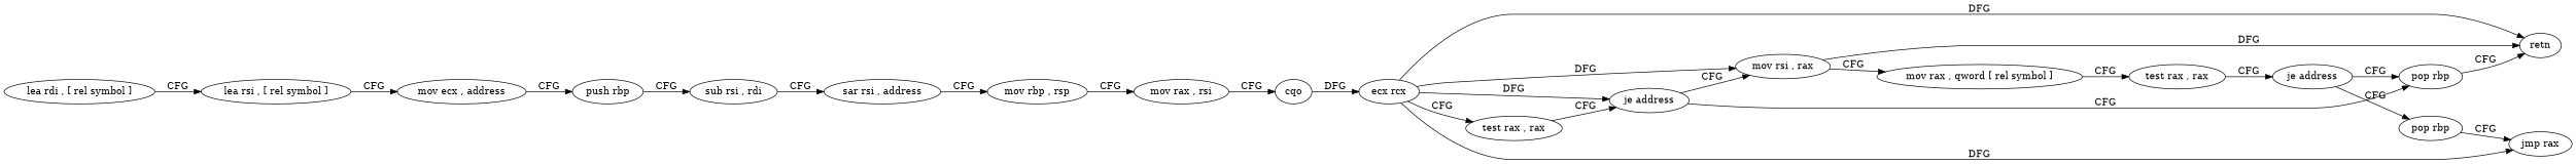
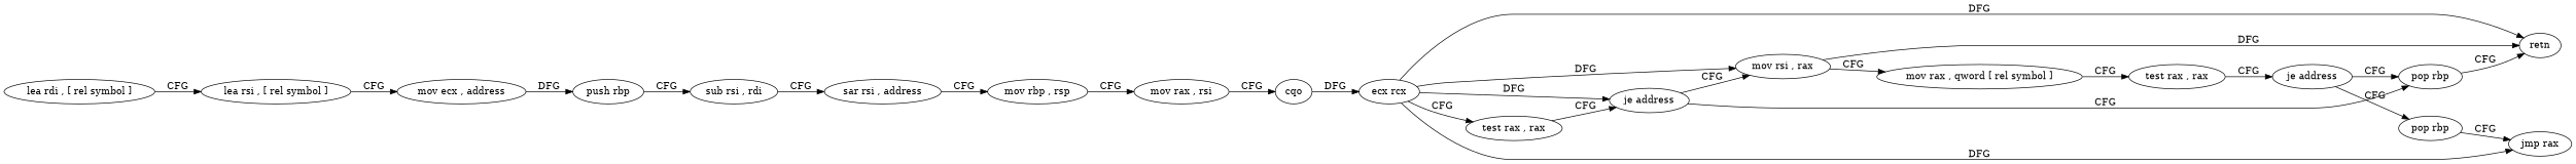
  digraph {
    rankdir=LR
    n1 [label="lea rdi , [ rel symbol ]"]
    n2 [label="lea rsi , [ rel symbol ]"]
    n3 [label="mov ecx , address"]
    n4 [label="push rbp"]
    n5 [label="sub rsi , rdi"]
    n6 [label="sar rsi , address"]
    n7 [label="mov rbp , rsp"]
    n8 [label="mov rax , rsi"]
    n9 [label=cqo]
    n10 [label="ecx rcx"]
    n11 [label="test rax , rax"]
    n12 [label="je address"]
    n13 [label="mov rsi , rax"]
    n14 [label=retn]
    n15 [label="jmp rax"]
    n16 [label="pop rbp"]
    n17 [label="mov rax , qword [ rel symbol ]"]
    n18 [label="test rax , rax"]
    n19 [label="je address"]
    n20 [label="pop rbp"]
    n1 -> n2 [label=CFG]
    n2 -> n3 [label=CFG]
-   n3 -> n4 [label=CFG]
+   n3 -> n4 [label=DFG]
    n4 -> n5 [label=CFG]
    n5 -> n6 [label=CFG]
    n6 -> n7 [label=CFG]
    n7 -> n8 [label=CFG]
    n8 -> n9 [label=CFG]
    n9 -> n10 [label=DFG]
    n10 -> n11 [label=CFG]
    n10 -> n12 [label=DFG]
    n10 -> n13 [label=DFG]
    n10 -> n14 [label=DFG]
    n10 -> n15 [label=DFG]
    n11 -> n12 [label=CFG]
    n12 -> n13 [label=CFG]
    n12 -> n16 [label=CFG]
    n13 -> n14 [label=DFG]
    n13 -> n17 [label=CFG]
    n16 -> n14 [label=CFG]
    n17 -> n18 [label=CFG]
    n18 -> n19 [label=CFG]
    n19 -> n16 [label=CFG]
    n19 -> n20 [label=CFG]
    n20 -> n15 [label=CFG]
  }
